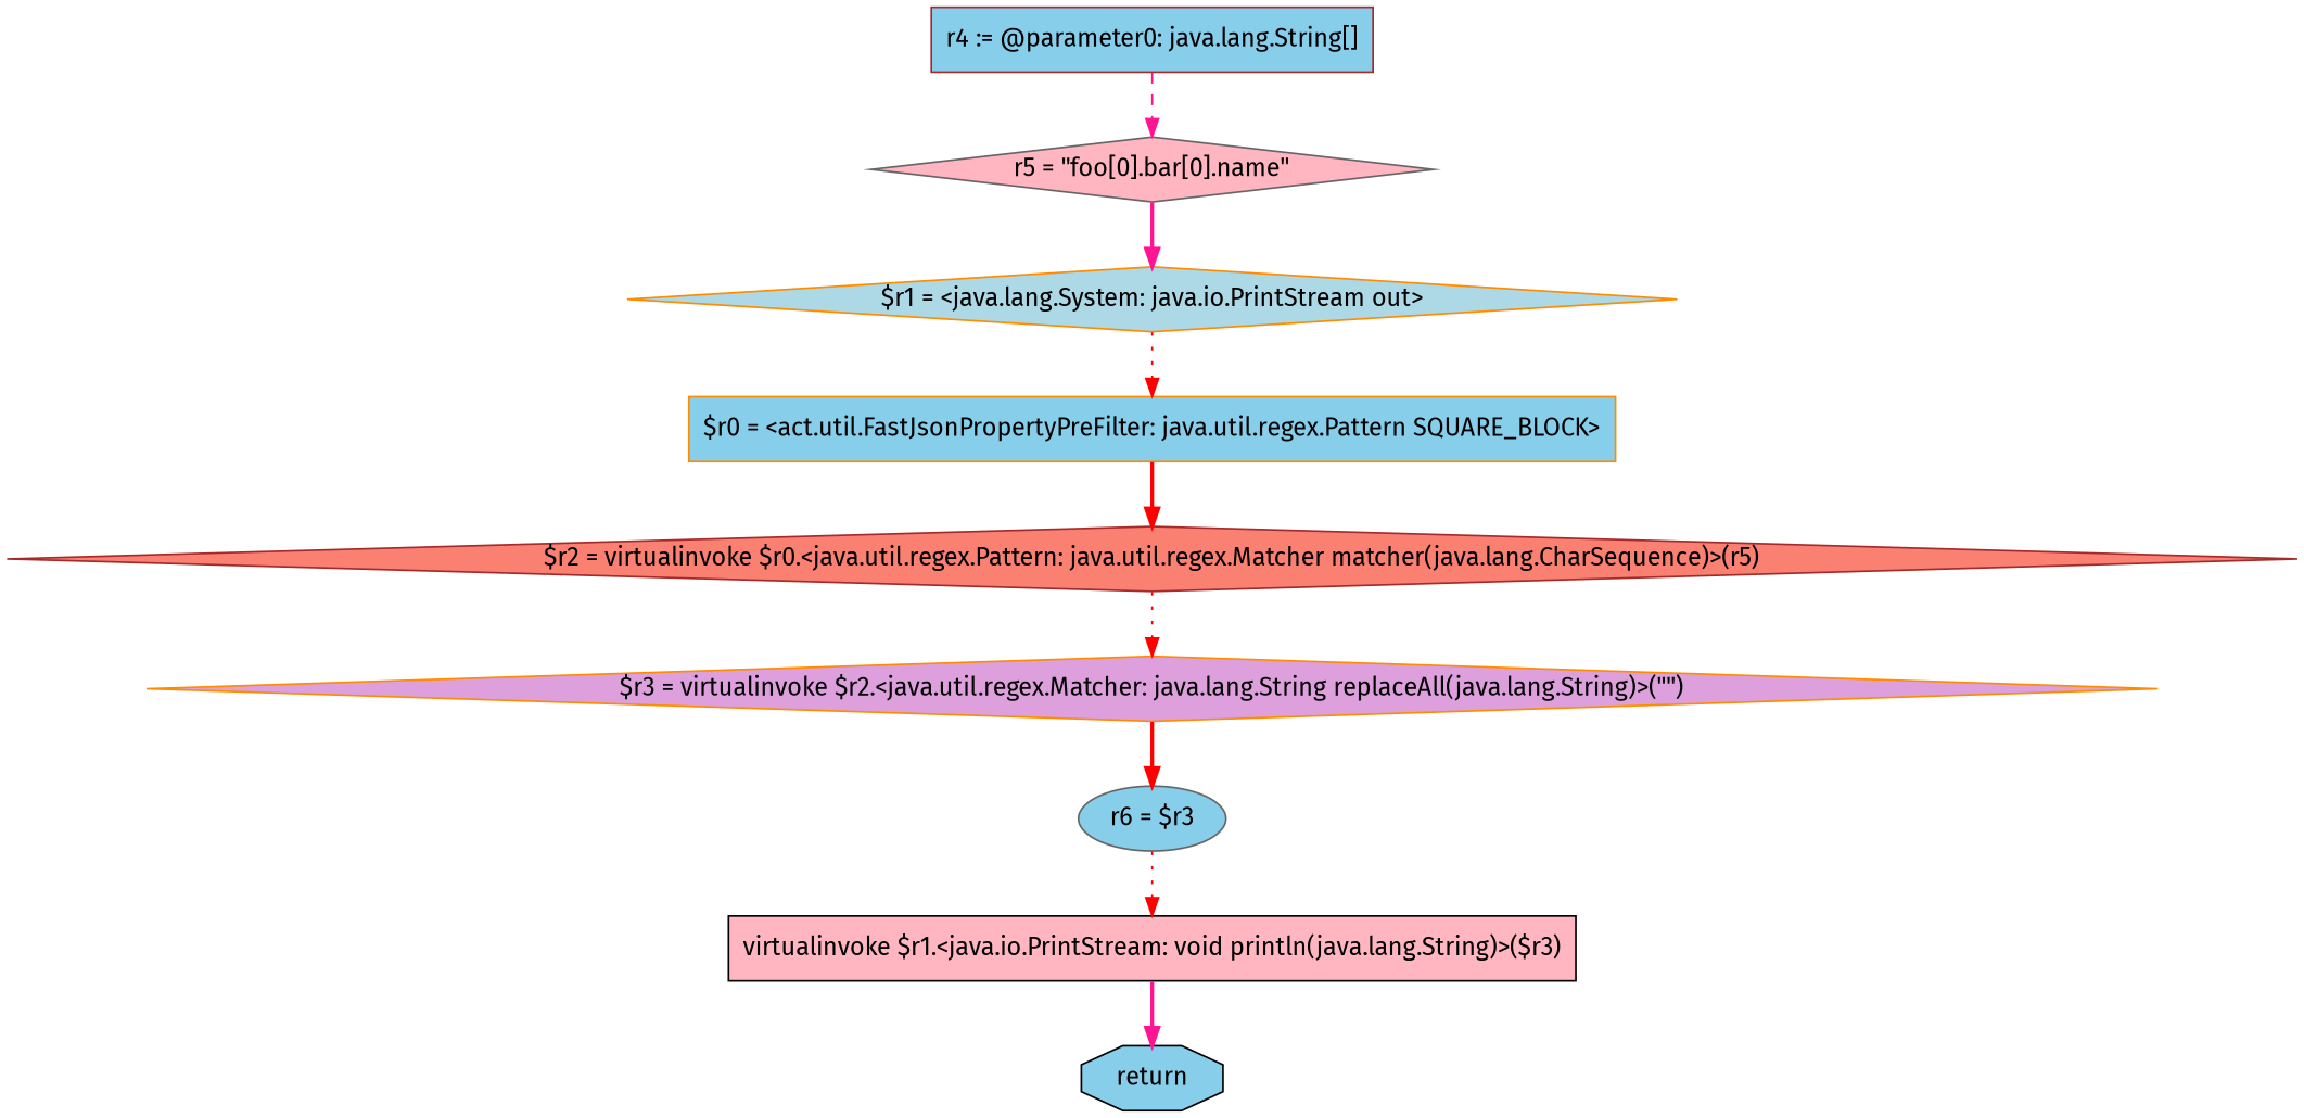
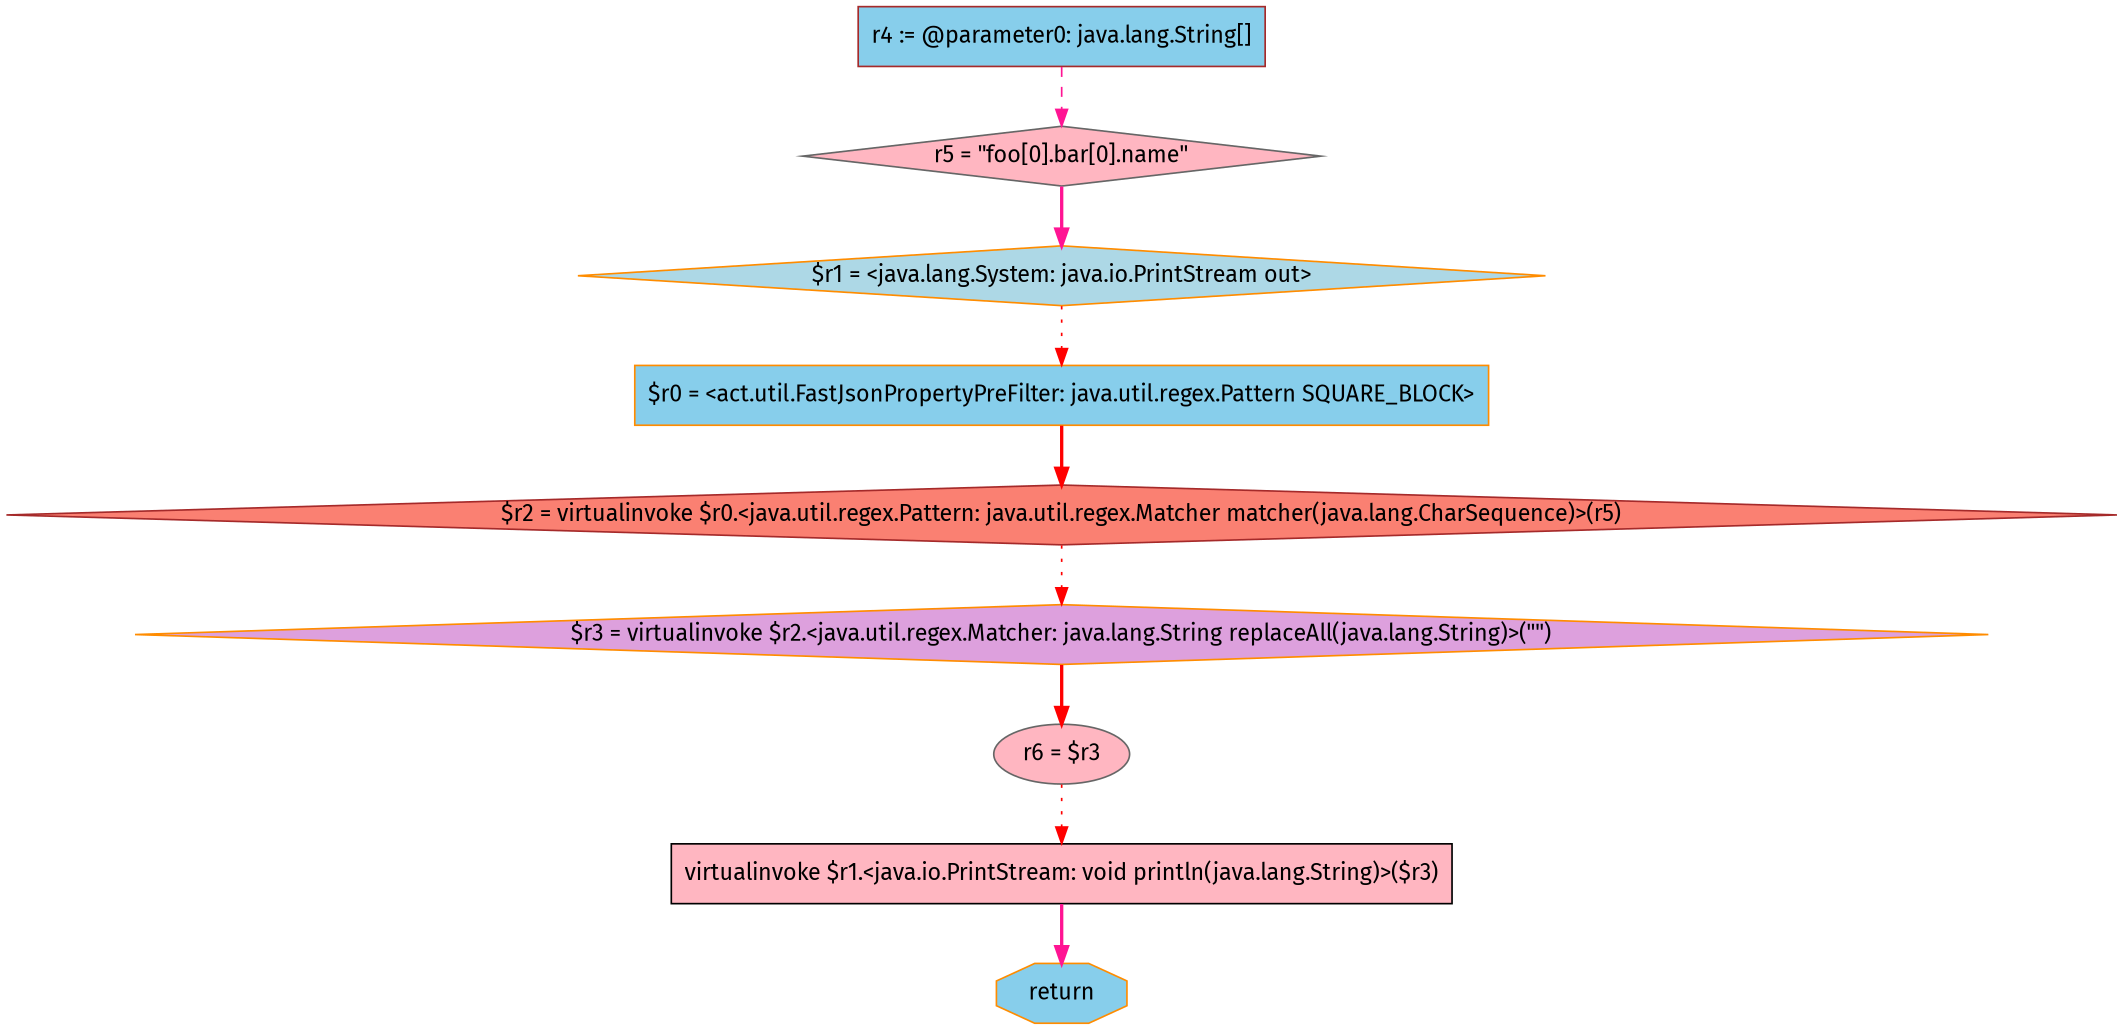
  digraph {
    fontname="Fira Sans"
    node [color=darkorange fillcolor=skyblue fontname="Fira Sans" shape=diamond style=filled]
    edge [color=red fontname="Fira Sans" style=bold]
    "r4 := @parameter0: java.lang.String[]" [color=brown shape=box]
    "r5 = \"foo[0].bar[0].name\"" [color=gray40 fillcolor=lightpink]
    "$r1 = <java.lang.System: java.io.PrintStream out>" [fillcolor=lightblue]
    "$r0 = <act.util.FastJsonPropertyPreFilter: java.util.regex.Pattern SQUARE_BLOCK>" [shape=box]
    "$r2 = virtualinvoke $r0.<java.util.regex.Pattern: java.util.regex.Matcher matcher(java.lang.CharSequence)>(r5)" [color=brown fillcolor=salmon]
    "$r3 = virtualinvoke $r2.<java.util.regex.Matcher: java.lang.String replaceAll(java.lang.String)>(\"\")" [fillcolor=plum]
-   "r6 = $r3" [color=gray40 shape=ellipse]
+   "r6 = $r3" [color=gray40 fillcolor=lightpink shape=ellipse]
    "virtualinvoke $r1.<java.io.PrintStream: void println(java.lang.String)>($r3)" [color=black fillcolor=lightpink shape=box]
-   return [color=black shape=octagon]
+   return [shape=octagon]
    "r4 := @parameter0: java.lang.String[]" -> "r5 = \"foo[0].bar[0].name\"" [color=deeppink style=dashed]
    "r5 = \"foo[0].bar[0].name\"" -> "$r1 = <java.lang.System: java.io.PrintStream out>" [color=deeppink]
    "$r1 = <java.lang.System: java.io.PrintStream out>" -> "$r0 = <act.util.FastJsonPropertyPreFilter: java.util.regex.Pattern SQUARE_BLOCK>" [style=dotted]
    "$r0 = <act.util.FastJsonPropertyPreFilter: java.util.regex.Pattern SQUARE_BLOCK>" -> "$r2 = virtualinvoke $r0.<java.util.regex.Pattern: java.util.regex.Matcher matcher(java.lang.CharSequence)>(r5)"
    "$r2 = virtualinvoke $r0.<java.util.regex.Pattern: java.util.regex.Matcher matcher(java.lang.CharSequence)>(r5)" -> "$r3 = virtualinvoke $r2.<java.util.regex.Matcher: java.lang.String replaceAll(java.lang.String)>(\"\")" [style=dotted]
    "$r3 = virtualinvoke $r2.<java.util.regex.Matcher: java.lang.String replaceAll(java.lang.String)>(\"\")" -> "r6 = $r3"
    "r6 = $r3" -> "virtualinvoke $r1.<java.io.PrintStream: void println(java.lang.String)>($r3)" [style=dotted]
    "virtualinvoke $r1.<java.io.PrintStream: void println(java.lang.String)>($r3)" -> return [color=deeppink]
  }
